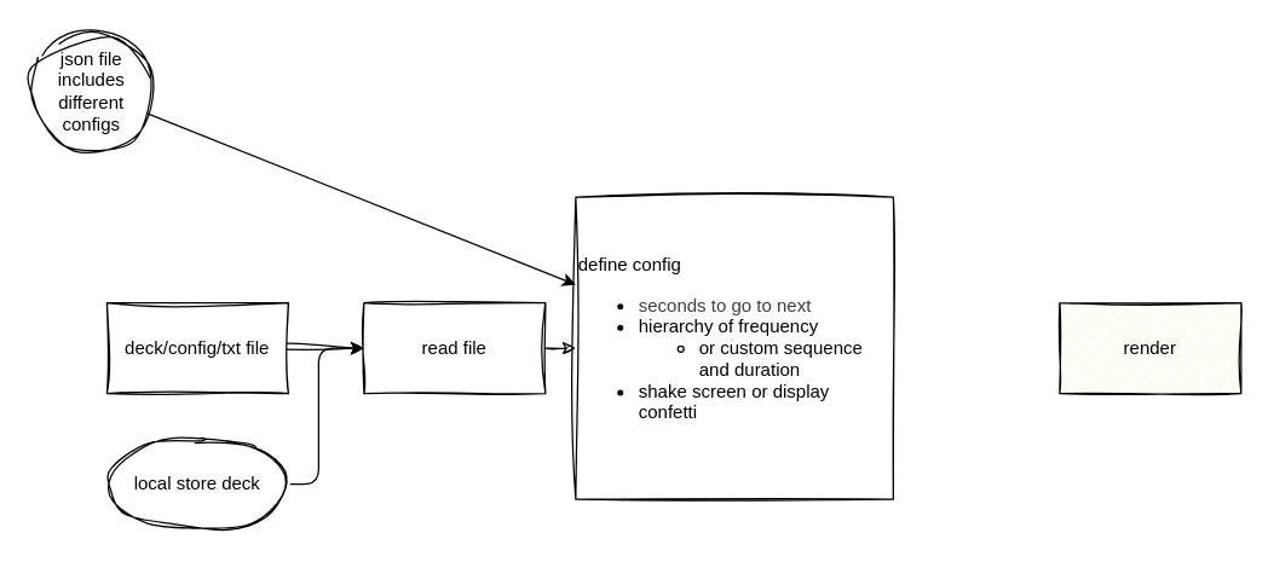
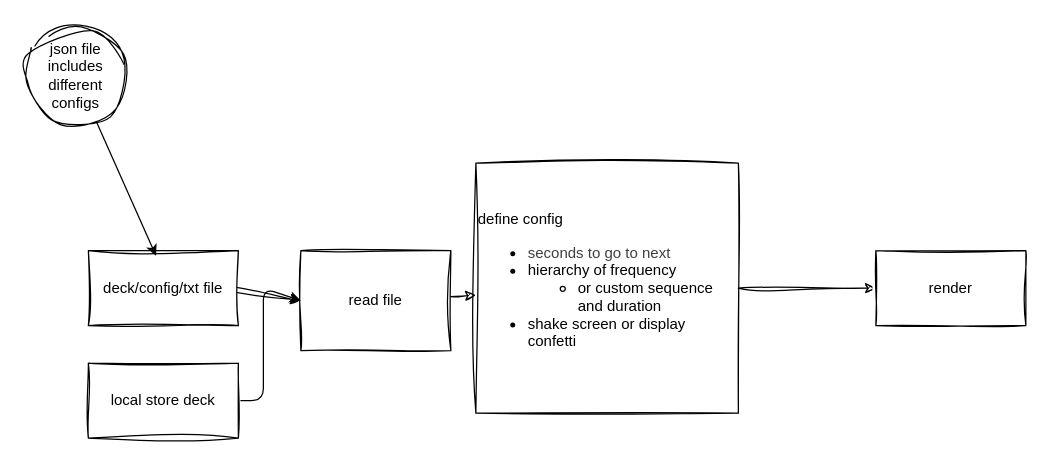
  <mxCell id="0" />
  <mxCell id="1" parent="0" />
  <mxCell id="2" style="edgeStyle=none;html=1;entryX=0;entryY=0.5;entryDx=0;entryDy=0;rounded=0;sketch=1;curveFitting=1;jiggle=2;" edge="1" parent="1" target="5"><mxGeometry relative="1" as="geometry"><mxPoint x="170" y="230" as="sourcePoint" /></mxGeometry></mxCell>
  <mxCell id="3" value="deck/config/txt file" style="rounded=0;whiteSpace=wrap;html=1;sketch=1;curveFitting=1;jiggle=2;" vertex="1" parent="1"><mxGeometry x="70" y="200" width="120" height="60" as="geometry" /></mxCell>
  <mxCell id="4" value="" style="edgeStyle=none;html=1;rounded=0;sketch=1;curveFitting=1;jiggle=2;" edge="1" parent="1" source="5" target="7"><mxGeometry relative="1" as="geometry" /></mxCell>
- <mxCell id="5" value="read file" style="rounded=0;whiteSpace=wrap;html=1;sketch=1;curveFitting=1;jiggle=2;" vertex="1" parent="1"><mxGeometry x="240" y="200" width="120" height="60" as="geometry" /></mxCell>
+ <mxCell id="5" value="read file" style="rounded=0;whiteSpace=wrap;html=1;sketch=1;curveFitting=1;jiggle=2;" vertex="1" parent="1"><mxGeometry x="240" y="200" width="120" height="80" as="geometry" /></mxCell>
+ <mxCell id="6" style="edgeStyle=none;html=1;rounded=0;entryX=0;entryY=0.5;entryDx=0;entryDy=0;sketch=1;curveFitting=1;jiggle=2;" edge="1" parent="1" source="7" target="8"><mxGeometry relative="1" as="geometry"><mxPoint x="700" y="230" as="targetPoint" /></mxGeometry></mxCell>
  <mxCell id="7" value="define config&lt;div&gt;&lt;ul&gt;&lt;li&gt;&lt;font color=&quot;#000000&quot;&gt;&lt;span style=&quot;color: rgb(63, 63, 63);&quot;&gt;seconds to go to next&lt;/span&gt;&lt;/font&gt;&lt;/li&gt;&lt;li&gt;hierarchy of frequency&lt;/li&gt;&lt;ul&gt;&lt;li&gt;or custom sequence and duration&lt;/li&gt;&lt;/ul&gt;&lt;li&gt;shake screen or display confetti&lt;/li&gt;&lt;/ul&gt;&lt;/div&gt;" style="rounded=0;whiteSpace=wrap;html=1;align=left;sketch=1;curveFitting=1;jiggle=2;gradientColor=none;" vertex="1" parent="1"><mxGeometry x="380" y="130" width="210" height="200" as="geometry" /></mxCell>
- <mxCell id="8" value="render" style="rounded=0;whiteSpace=wrap;html=1;sketch=1;curveFitting=1;jiggle=2;fillColor=#fff2cc;" vertex="1" parent="1"><mxGeometry x="700" y="200" width="120" height="60" as="geometry" /></mxCell>
+ <mxCell id="8" value="render" style="rounded=0;whiteSpace=wrap;html=1;sketch=1;curveFitting=1;jiggle=2;" vertex="1" parent="1"><mxGeometry x="700" y="200" width="120" height="60" as="geometry" /></mxCell>
  <mxCell id="9" value="json file&lt;div&gt;includes different configs&lt;/div&gt;" style="ellipse;whiteSpace=wrap;html=1;aspect=fixed;sketch=1;curveFitting=1;jiggle=2;" vertex="1" parent="1"><mxGeometry x="20" y="20" width="80" height="80" as="geometry" /></mxCell>
- <mxCell id="10" style="edgeStyle=none;html=1;" edge="1" parent="1" source="9" target="7"><mxGeometry relative="1" as="geometry" /></mxCell>
+ <mxCell id="10" style="edgeStyle=none;html=1;entryX=0.451;entryY=0.069;entryDx=0;entryDy=0;entryPerimeter=0;" edge="1" parent="1" source="9" target="3"><mxGeometry relative="1" as="geometry" /></mxCell>
  <mxCell id="11" style="edgeStyle=none;html=1;entryX=0;entryY=0.5;entryDx=0;entryDy=0;" edge="1" parent="1" source="12" target="5"><mxGeometry relative="1" as="geometry"><Array as="points"><mxPoint x="210" y="320" /><mxPoint x="210" y="230" /></Array></mxGeometry></mxCell>
- <mxCell id="12" value="local store deck" style="ellipse;whiteSpace=wrap;html=1;sketch=1;curveFitting=1;jiggle=2;" vertex="1" parent="1"><mxGeometry x="70" y="290" width="120" height="60" as="geometry" /></mxCell>
+ <mxCell id="12" value="local store deck" style="rounded=0;whiteSpace=wrap;html=1;sketch=1;curveFitting=1;jiggle=2;" vertex="1" parent="1"><mxGeometry x="70" y="290" width="120" height="60" as="geometry" /></mxCell>
